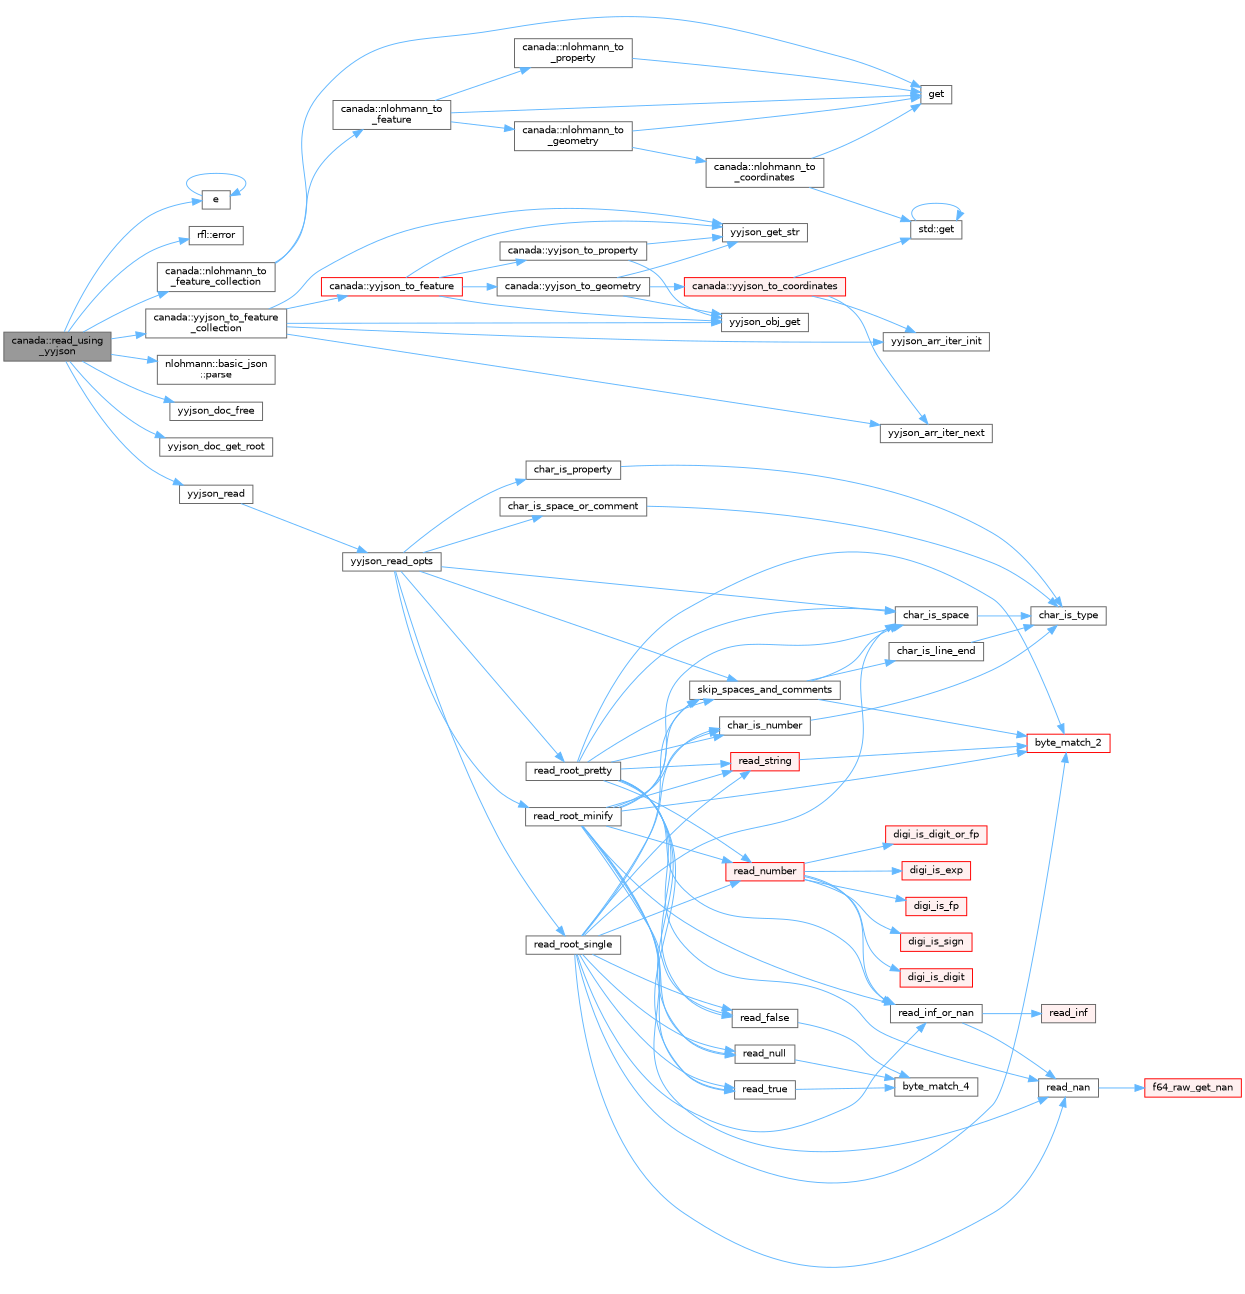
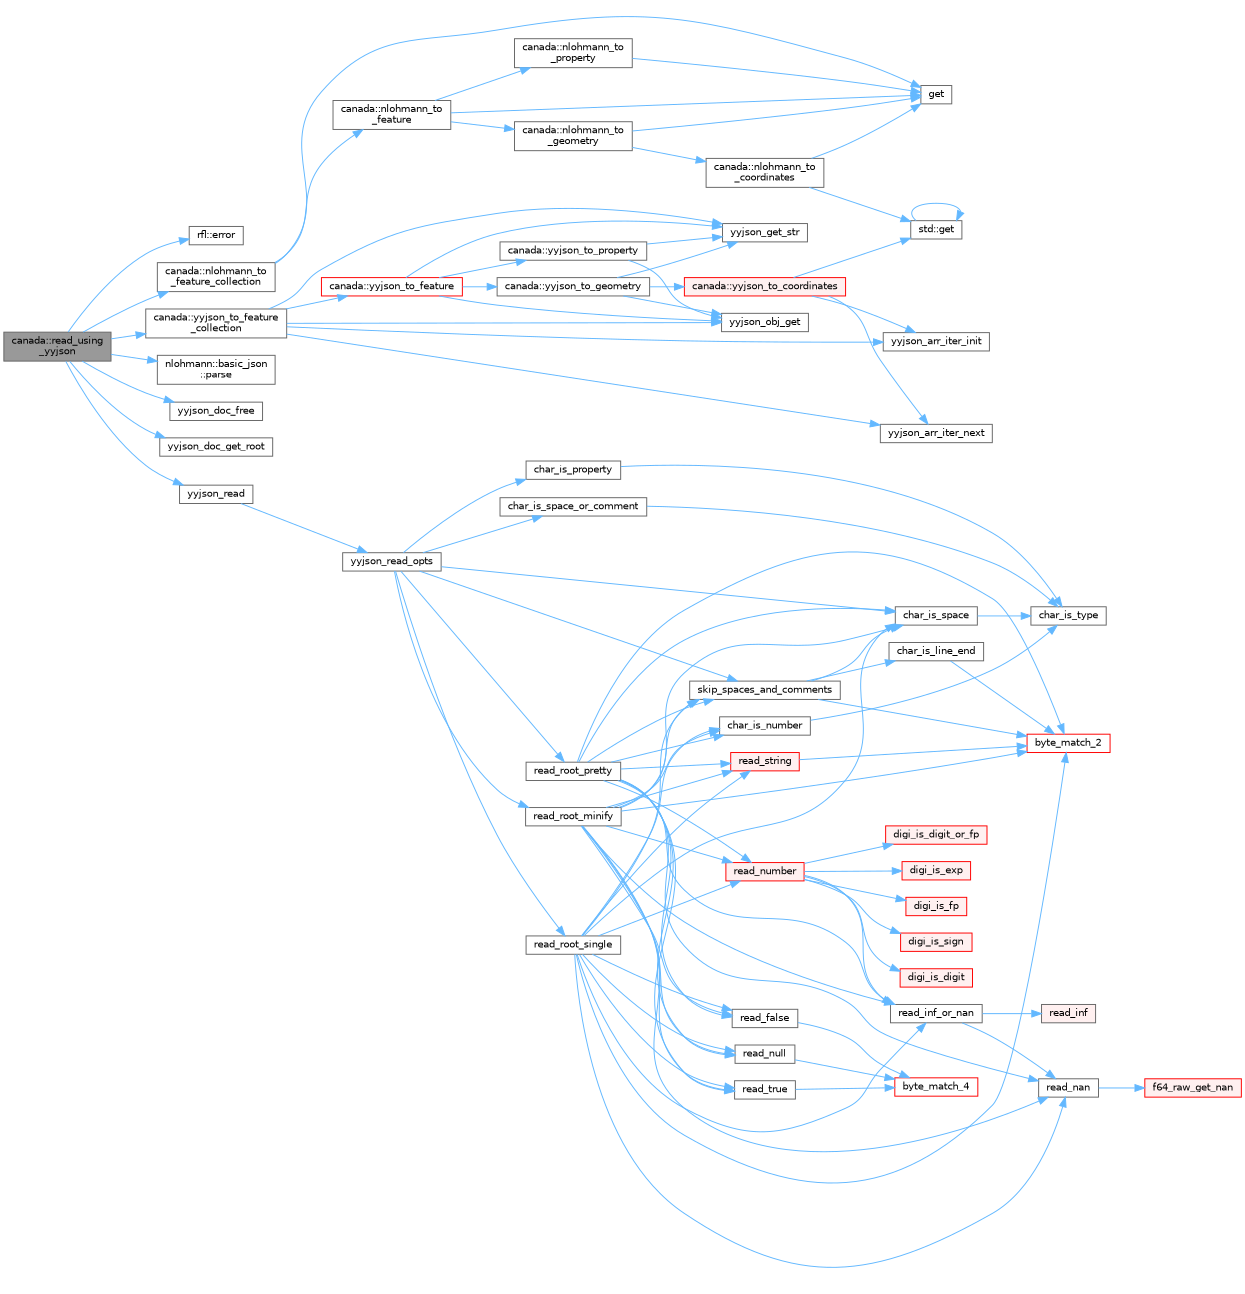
  digraph {
    rankdir=LR
    node [color=grey40 fillcolor=white fontname=Helvetica fontsize=10 shape=box style=filled]
    edge [color=steelblue1 fontname=Helvetica fontsize=10 labelfontname=Helvetica labelfontsize=10 style=solid]
    n1 [color=gray40 fillcolor=grey60 fontcolor=black height=0.2 label="canada::read_using\l_yyjson" width=0.4]
-   n2 [height=0.2 label=e width=0.4]
    n3 [height=0.2 label="rfl::error" width=0.4]
    n4 [height=0.2 label="canada::nlohmann_to\l_feature_collection" width=0.4]
    n5 [height=0.2 label="nlohmann::basic_json\l::parse" width=0.4]
    n6 [height=0.2 label=yyjson_doc_free width=0.4]
    n7 [height=0.2 label=yyjson_doc_get_root width=0.4]
    n8 [height=0.2 label=yyjson_read width=0.4]
    n9 [height=0.2 label="canada::yyjson_to_feature\l_collection" width=0.4]
    n10 [height=0.2 label=get width=0.4]
    n11 [height=0.2 label="canada::nlohmann_to\l_feature" width=0.4]
    n12 [height=0.2 label=yyjson_read_opts width=0.4]
    n13 [height=0.2 label=yyjson_arr_iter_init width=0.4]
    n14 [height=0.2 label=yyjson_arr_iter_next width=0.4]
    n15 [height=0.2 label=yyjson_get_str width=0.4]
    n16 [height=0.2 label=yyjson_obj_get width=0.4]
    n17 [color=red height=0.2 label="canada::yyjson_to_feature" width=0.4]
    n18 [height=0.2 label="canada::nlohmann_to\l_geometry" width=0.4]
    n19 [height=0.2 label="canada::nlohmann_to\l_property" width=0.4]
    n20 [height=0.2 label="canada::nlohmann_to\l_coordinates" width=0.4]
    n21 [height=0.2 label="std::get" width=0.4]
    n22 [height=0.2 label=char_is_property width=0.4]
    n23 [height=0.2 label=char_is_space width=0.4]
    n24 [height=0.2 label=char_is_space_or_comment width=0.4]
    n25 [height=0.2 label=read_root_minify width=0.4]
    n26 [height=0.2 label=skip_spaces_and_comments width=0.4]
    n27 [height=0.2 label=read_root_pretty width=0.4]
    n28 [height=0.2 label=read_root_single width=0.4]
    n29 [height=0.2 label=char_is_type width=0.4]
    n30 [color=red height=0.2 label=byte_match_2 width=0.4]
    n31 [height=0.2 label=char_is_number width=0.4]
    n32 [height=0.2 label=read_false width=0.4]
    n33 [height=0.2 label=read_inf_or_nan width=0.4]
    n34 [height=0.2 label=read_nan width=0.4]
    n35 [height=0.2 label=read_null width=0.4]
    n36 [color=red fillcolor="#FFF0F0" height=0.2 label=read_number width=0.4]
    n37 [color=red fillcolor="#FFF0F0" height=0.2 label=read_string width=0.4]
    n38 [height=0.2 label=read_true width=0.4]
    n39 [height=0.2 label=char_is_line_end width=0.4]
-   n40 [height=0.2 label=byte_match_4 width=0.4]
+   n40 [color=red height=0.2 label=byte_match_4 width=0.4]
    n41 [fillcolor="#FFF0F0" height=0.2 label=read_inf width=0.4]
    n42 [color=red fillcolor="#FFF0F0" height=0.2 label=f64_raw_get_nan width=0.4]
    n43 [color=red fillcolor="#FFF0F0" height=0.2 label=digi_is_digit width=0.4]
    n44 [color=red fillcolor="#FFF0F0" height=0.2 label=digi_is_digit_or_fp width=0.4]
    n45 [color=red fillcolor="#FFF0F0" height=0.2 label=digi_is_exp width=0.4]
    n46 [color=red fillcolor="#FFF0F0" height=0.2 label=digi_is_fp width=0.4]
    n47 [color=red fillcolor="#FFF0F0" height=0.2 label=digi_is_sign width=0.4]
    n48 [height=0.2 label="canada::yyjson_to_geometry" width=0.4]
    n49 [height=0.2 label="canada::yyjson_to_property" width=0.4]
    n50 [color=red fillcolor="#FFF0F0" height=0.2 label="canada::yyjson_to_coordinates" width=0.4]
-   n1 -> n2
    n1 -> n3
    n1 -> n4
    n1 -> n5
    n1 -> n6
    n1 -> n7
    n1 -> n8
    n1 -> n9
-   n2 -> n2
    n4 -> n10
    n4 -> n11
    n8 -> n12
    n9 -> n13
    n9 -> n14
    n9 -> n15
    n9 -> n16
    n9 -> n17
    n11 -> n10
    n11 -> n18
    n11 -> n19
    n12 -> n22
    n12 -> n23
    n12 -> n24
    n12 -> n25
    n12 -> n26
    n12 -> n27
    n12 -> n28
    n17 -> n15
    n17 -> n16
    n17 -> n48
    n17 -> n49
    n18 -> n10
    n18 -> n20
    n19 -> n10
    n20 -> n10
    n20 -> n21
    n21 -> n21
    n22 -> n29
    n23 -> n29
    n24 -> n29
    n25 -> n23
    n25 -> n26
    n25 -> n30
    n25 -> n31
    n25 -> n32
    n25 -> n33
    n25 -> n34
    n25 -> n35
    n25 -> n36
    n25 -> n37
    n25 -> n38
    n26 -> n23
    n26 -> n30
    n26 -> n39
    n27 -> n23
    n27 -> n26
    n27 -> n30
    n27 -> n31
    n27 -> n32
    n27 -> n33
    n27 -> n34
    n27 -> n35
    n27 -> n36
    n27 -> n37
    n27 -> n38
    n28 -> n23
    n28 -> n26
    n28 -> n30
    n28 -> n31
    n28 -> n32
    n28 -> n33
    n28 -> n34
    n28 -> n35
    n28 -> n36
    n28 -> n37
    n28 -> n38
    n31 -> n29
    n32 -> n40
    n33 -> n34
    n33 -> n41
    n34 -> n42
    n35 -> n40
    n36 -> n33
    n36 -> n43
    n36 -> n44
    n36 -> n45
    n36 -> n46
    n36 -> n47
    n37 -> n30
    n38 -> n40
-   n39 -> n29
+   n39 -> n30
    n48 -> n15
    n48 -> n16
    n48 -> n50
    n49 -> n15
    n49 -> n16
    n50 -> n13
    n50 -> n14
    n50 -> n21
  }
